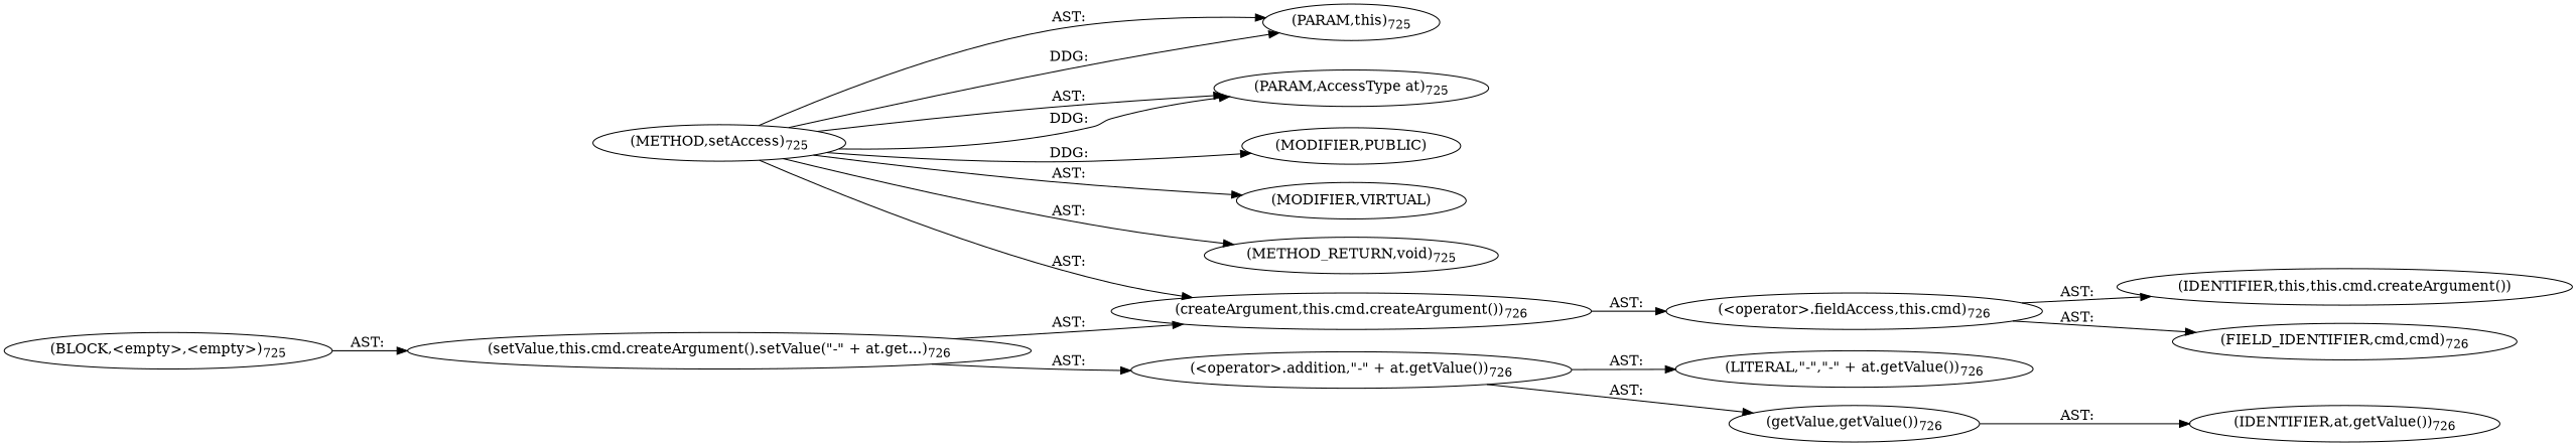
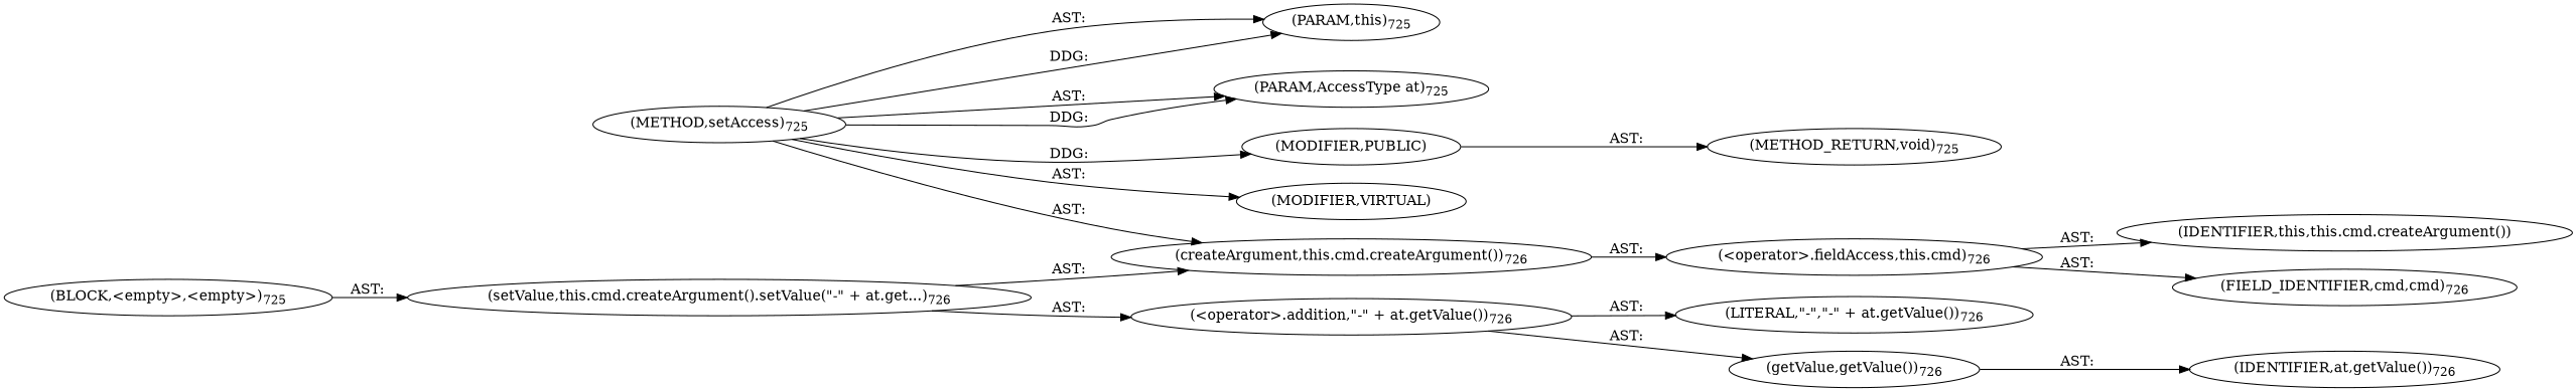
  digraph {
    rankdir=LR
    n1 [label=<(METHOD,setAccess)<SUB>725</SUB>>]
    n2 [label=<(PARAM,this)<SUB>725</SUB>>]
    n3 [label=<(PARAM,AccessType at)<SUB>725</SUB>>]
    n4 [label=<(MODIFIER,PUBLIC)>]
    n5 [label=<(MODIFIER,VIRTUAL)>]
    n6 [label=<(METHOD_RETURN,void)<SUB>725</SUB>>]
    n7 [label=<(createArgument,this.cmd.createArgument())<SUB>726</SUB>>]
    n8 [label=<(BLOCK,&lt;empty&gt;,&lt;empty&gt;)<SUB>725</SUB>>]
    n9 [label=<(setValue,this.cmd.createArgument().setValue(&quot;-&quot; + at.get...)<SUB>726</SUB>>]
    n10 [label=<(&lt;operator&gt;.addition,&quot;-&quot; + at.getValue())<SUB>726</SUB>>]
    n11 [label=<(&lt;operator&gt;.fieldAccess,this.cmd)<SUB>726</SUB>>]
    n12 [label=<(LITERAL,&quot;-&quot;,&quot;-&quot; + at.getValue())<SUB>726</SUB>>]
    n13 [label=<(getValue,getValue())<SUB>726</SUB>>]
    n14 [label=<(IDENTIFIER,this,this.cmd.createArgument())>]
    n15 [label=<(FIELD_IDENTIFIER,cmd,cmd)<SUB>726</SUB>>]
    n16 [label=<(IDENTIFIER,at,getValue())<SUB>726</SUB>>]
    n1 -> n2 [label="AST: "]
    n1 -> n2 [label="DDG: "]
    n1 -> n3 [label="AST: "]
    n1 -> n3 [label="DDG: "]
    n1 -> n4 [label="DDG: "]
    n1 -> n5 [label="AST: "]
-   n1 -> n6 [label="AST: "]
+   n4 -> n6 [label="AST: "]
    n1 -> n7 [label="AST: "]
    n7 -> n11 [label="AST: "]
    n8 -> n9 [label="AST: "]
    n9 -> n7 [label="AST: "]
    n9 -> n10 [label="AST: "]
    n10 -> n12 [label="AST: "]
    n10 -> n13 [label="AST: "]
    n11 -> n14 [label="AST: "]
    n11 -> n15 [label="AST: "]
    n13 -> n16 [label="AST: "]
  }
